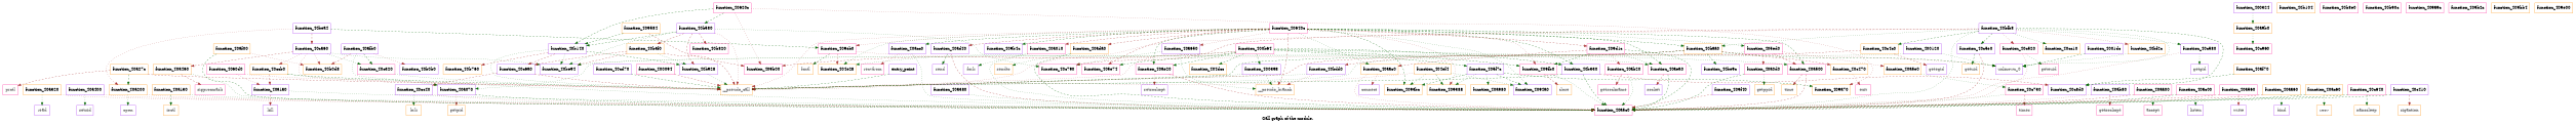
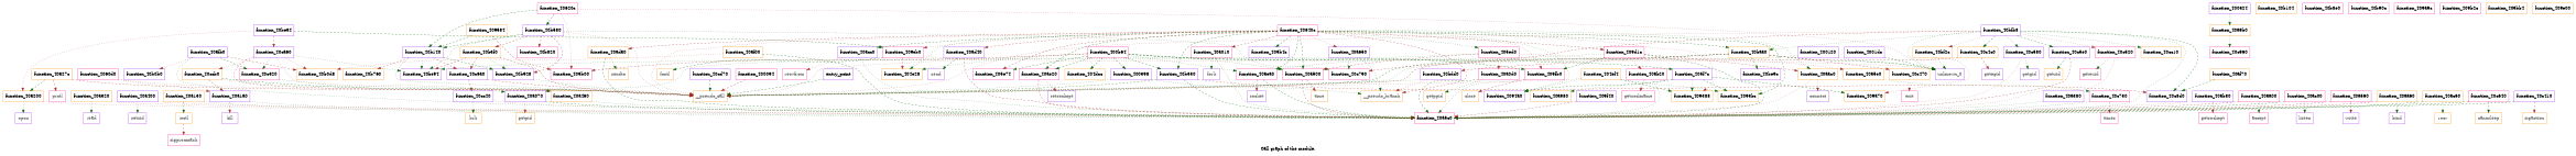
  digraph {
    label="Call graph of the module."
    node [color=purple shape=record]
    edge [color=darkgreen style=dashed]
    n1 [color=deeppink label="{function_40a5c0}"]
    n2 [label="{function_40b140}"]
    n3 [label="{function_40be94}"]
    n4 [color=darkorange label="{function_40b760}"]
    n5 [label="{function_40b928}"]
    n6 [label="{function_40c6a0}"]
    n7 [color=darkorange fontcolor=gray50 label="{__pseudo_call}"]
    n8 [label="{function_40cc40}"]
    n9 [color=darkorange label="{function_40aac0}"]
    n10 [fontcolor=gray50 label="{connect}"]
    n11 [color=darkorange label="{function_40a5e0}"]
    n12 [color=deeppink label="{function_40c730}"]
    n13 [color=deeppink fontcolor=gray50 label="{times}"]
    n14 [color=darkorange label="{function_40ada0}"]
    n15 [color=darkorange fontcolor=gray50 label="{sendto}"]
    n16 [label="{function_40a650}"]
    n17 [color=deeppink label="{function_40c790}"]
    n18 [color=darkorange fontcolor=gray50 label="{__pseudo_branch}"]
    n19 [color=darkorange label="{function_40a980}"]
    n20 [color=darkorange label="{function_40a9b0}"]
    n21 [color=deeppink label="{function_40c960}"]
    n22 [label="{function_40a1a0}"]
    n23 [fontcolor=gray50 label="{kill}"]
    n24 [color=darkorange label="{function_40a200}"]
    n25 [fontcolor=gray50 label="{open}"]
    n26 [label="{function_40bea4}"]
    n27 [label="{function_40ca60}"]
    n28 [color=deeppink label="{function_409eb0}"]
    n29 [color=darkorange label="{function_40a460}"]
    n30 [color=darkorange label="{function_40b0d8}"]
    n31 [color=deeppink label="{function_40c320}"]
    n32 [color=darkorange label="{function_40ccb0}"]
    n33 [fontcolor=gray50 label="{unknown_0}"]
    n34 [color=darkorange fontcolor=gray50 label="{fcntl}"]
    n35 [color=darkorange label="{function_404e28}"]
    n36 [color=darkorange label="{function_40a27c}"]
    n37 [color=deeppink fontcolor=gray50 label="{prctl}"]
    n38 [color=darkorange label="{function_40a320}"]
    n39 [fontcolor=gray50 label="{read}"]
    n40 [color=darkorange label="{function_40bf2c}"]
    n41 [label="{function_40a380}"]
    n42 [label="{function_40a400}"]
    n43 [fontcolor=gray50 label="{setsid}"]
    n44 [color=deeppink label="{function_40ae20}"]
    n45 [fontcolor=gray50 label="{setsockopt}"]
    n46 [color=deeppink label="{function_40a010}"]
    n47 [fontcolor=gray50 label="{fork}"]
    n48 [color=deeppink label="{function_40a0d0}"]
    n49 [color=darkorange fontcolor=gray50 label="{getppid}"]
    n50 [color=darkorange label="{function_40a130}"]
    n51 [color=darkorange fontcolor=gray50 label="{ioctl}"]
    n52 [label="{function_40a070}"]
    n53 [color=darkorange fontcolor=gray50 label="{getpid}"]
    n54 [label="{function_40b330}"]
    n55 [label="{function_40c8d0}"]
    n56 [color=deeppink label="{function_40ab20}"]
    n57 [color=deeppink fontcolor=gray50 label="{getsockname}"]
    n58 [color=deeppink fontcolor=gray50 label="{sigprocmask}"]
    n59 [color=deeppink label="{function_40aea0}"]
    n60 [fontcolor=gray50 label="{socket}"]
    n61 [label="{function_40be9c}"]
    n62 [color=darkorange label="{function_40b3f0}"]
    n63 [label="{function_40b580}"]
    n64 [color=deeppink label="{function_40b820}"]
    n65 [label="{function_40ab80}"]
    n66 [color=deeppink fontcolor=gray50 label="{getsockopt}"]
    n67 [color=darkorange label="{function_40af00}"]
    n68 [color=deeppink label="{function_40aa00}"]
    n69 [color=deeppink fontcolor=gray50 label="{accept}"]
    n70 [color=darkorange label="{function_40af70}"]
    n71 [color=deeppink label="{function_40a500}"]
    n72 [color=darkorange fontcolor=gray50 label="{time}"]
    n73 [label="{function_40afb0}"]
    n74 [label="{function_40b0b0}"]
    n75 [color=deeppink label="{function_40ac00}"]
    n76 [fontcolor=gray50 label="{listen}"]
    n77 [color=deeppink label="{function_40a560}"]
    n78 [fontcolor=gray50 label="{write}"]
    n79 [color=darkorange label="{function_40b104}"]
    n80 [color=darkorange label="{function_40aa60}"]
    n81 [fontcolor=gray50 label="{bind}"]
    n82 [color=darkorange label="{function_40ac60}"]
    n83 [color=darkorange fontcolor=gray50 label="{recv}"]
    n84 [label="{function_40bfb8}"]
    n85 [color=darkorange label="{function_40baa0}"]
    n86 [label="{function_40c580}"]
    n87 [label="{function_40c5e0}"]
    n88 [color=darkorange label="{function_40c4c0}"]
    n89 [color=deeppink label="{function_40c520}"]
    n90 [color=darkorange label="{function_40cc10}"]
    n91 [label="{function_40bdd0}"]
    n92 [color=darkorange label="{function_40c470}"]
    n93 [fontcolor=gray50 label="{getgid}"]
    n94 [color=darkorange fontcolor=gray50 label="{getuid}"]
    n95 [fontcolor=gray50 label="{getegid}"]
    n96 [color=deeppink fontcolor=gray50 label="{geteuid}"]
    n97 [color=deeppink label="{function_40b8e0}"]
    n98 [label="{function_40acc0}"]
    n99 [color=deeppink fontcolor=gray50 label="{recvfrom}"]
    n100 [color=deeppink label="{function_40b90c}"]
    n101 [label="{function_40ad40}"]
    n102 [fontcolor=gray50 label="{send}"]
    n103 [color=deeppink fontcolor=gray50 label="{exit}"]
    n104 [color=deeppink label="{function_40c640}"]
    n105 [color=darkorange fontcolor=gray50 label="{nanosleep}"]
    n106 [color=darkorange fontcolor=gray50 label="{brk}"]
    n107 [label="{function_40c410}"]
    n108 [color=darkorange fontcolor=gray50 label="{sigaction}"]
    n109 [label="{function_40cd70}"]
    n110 [color=darkorange fontcolor=gray50 label="{close}"]
    n111 [color=deeppink label="{function_400094}"]
    n112 [label="{function_400120}"]
    n113 [label="{function_4001dc}"]
    n114 [label="{entry_point}"]
    n115 [label="{function_400324}"]
    n116 [label="{function_400398}"]
    n117 [color=deeppink label="{function_400b64}"]
    n118 [color=darkorange label="{function_404dcc}"]
    n119 [color=deeppink label="{function_405e74}"]
    n120 [label="{function_405f7c}"]
    n121 [color=deeppink label="{function_409b00}"]
    n122 [color=deeppink label="{function_409fb0}"]
    n123 [color=darkorange label="{function_409388}"]
    n124 [color=darkorange label="{function_4093bc}"]
    n125 [label="{function_4094a0}"]
    n126 [color=darkorange label="{function_409a70}"]
    n127 [color=deeppink label="{function_40640c}"]
    n128 [color=deeppink label="{function_405ed0}"]
    n129 [label="{function_409b4c}"]
    n130 [color=deeppink label="{function_409d1c}"]
    n131 [color=darkorange label="{function_404ef4}"]
    n132 [color=deeppink label="{function_4060d0}"]
    n133 [color=deeppink label="{function_40620c}"]
    n134 [color=darkorange label="{function_409584}"]
    n135 [color=deeppink label="{function_409a9c}"]
    n136 [color=deeppink label="{function_409b2c}"]
    n137 [color=darkorange label="{function_409bb4}"]
    n138 [color=darkorange label="{function_409e00}"]
    n139 [label="{function_409f40}"]
    n2 -> n3 [style=dotted]
    n2 -> n4 [color=brown]
    n2 -> n5
    n2 -> n6 [color=brown]
    n2 -> n7 [style=dotted]
    n5 -> n7 [style=dotted]
    n6 -> n7 [color=brown]
    n6 -> n8 [color=brown]
    n8 -> n1 [color=brown style=dotted]
    n8 -> n106 [style=dotted]
    n9 -> n1 [color=brown style=dotted]
    n9 -> n10 [color=brown style=dotted]
    n11 -> n12 [style=dotted]
    n12 -> n1 [style=dotted]
    n12 -> n13 [color=brown]
    n14 -> n1
    n14 -> n15 [style=dotted]
    n16 -> n17 [style=dotted]
    n16 -> n18 [style=dotted]
    n20 -> n21 [style=dotted]
    n22 -> n1 [style=dotted]
    n22 -> n23 [color=brown]
    n24 -> n1 [color=brown style=dotted]
    n24 -> n25 [style=dotted]
    n26 -> n24 [color=brown style=dotted]
    n26 -> n27 [color=brown]
    n26 -> n28
    n27 -> n3 [style=dotted]
    n27 -> n7 [color=brown style=dotted]
    n27 -> n29 [color=brown]
    n27 -> n30 [color=brown style=dotted]
    n27 -> n31 [style=dotted]
    n27 -> n32 [color=brown style=dotted]
    n28 -> n33 [color=brown style=dotted]
    n28 -> n34
    n28 -> n35 [color=brown]
    n29 -> n1 [style=dotted]
-   n29 -> n58 [color=brown]
+   n51 -> n58 [color=brown]
    n31 -> n7 [style=dotted]
    n32 -> n7
    n32 -> n22 [color=brown]
    n32 -> n52 [style=dotted]
    n36 -> n7 [color=brown]
    n36 -> n24
    n36 -> n37 [color=brown]
    n38 -> n1 [color=brown style=dotted]
    n38 -> n39 [style=dotted]
    n40 -> n33 [style=dotted]
    n41 -> n1 [style=dotted]
    n42 -> n1 [color=brown style=dotted]
    n42 -> n43 [style=dotted]
    n44 -> n1 [color=brown]
    n44 -> n45 [color=brown style=dotted]
    n46 -> n1 [style=dotted]
    n46 -> n47 [style=dotted]
    n48 -> n1
    n48 -> n49 [style=dotted]
    n50 -> n1 [style=dotted]
    n50 -> n51
    n52 -> n1
    n52 -> n53 [color=brown style=dotted]
    n54 -> n1
    n54 -> n7
    n54 -> n55 [color=brown]
    n56 -> n1 [style=dotted]
    n56 -> n57 [color=brown]
    n59 -> n1
    n59 -> n60 [color=brown]
    n62 -> n3 [color=brown]
    n62 -> n5 [style=dotted]
    n62 -> n6 [color=brown]
    n62 -> n7 [color=brown]
    n63 -> n2
    n63 -> n3 [style=dotted]
    n63 -> n5 [color=brown]
    n63 -> n7 [color=brown style=dotted]
    n63 -> n17 [style=dotted]
    n63 -> n62 [color=brown]
    n63 -> n64 [color=brown]
    n65 -> n1 [color=brown style=dotted]
    n65 -> n66 [color=brown]
    n67 -> n1
    n67 -> n30 [color=brown style=dotted]
    n68 -> n1 [color=brown]
    n68 -> n69 [style=dotted]
    n70 -> n55
    n71 -> n1 [color=brown]
    n71 -> n72 [color=brown]
    n73 -> n1 [style=dotted]
    n73 -> n30 [color=brown]
    n73 -> n31
    n73 -> n74 [color=brown style=dotted]
    n75 -> n1
    n75 -> n76 [style=dotted]
    n77 -> n1 [color=brown]
    n77 -> n78 [color=brown]
    n80 -> n1 [color=brown]
    n80 -> n81 [style=dotted]
    n82 -> n1
    n82 -> n83 [style=dotted]
    n84 -> n1 [style=dotted]
    n84 -> n7 [color=brown style=dotted]
    n84 -> n17 [color=brown]
    n84 -> n33 [style=dotted]
    n84 -> n40 [color=brown style=dotted]
    n84 -> n55
    n84 -> n85 [style=dotted]
    n84 -> n86 [style=dotted]
    n84 -> n87
    n84 -> n88
    n84 -> n89 [color=brown style=dotted]
    n84 -> n90 [style=dotted]
    n85 -> n3 [style=dotted]
    n85 -> n7
    n85 -> n33
    n85 -> n61
    n85 -> n91 [color=brown]
    n85 -> n92 [color=brown]
    n86 -> n1 [color=brown style=dotted]
    n86 -> n93 [style=dotted]
    n87 -> n1 [color=brown]
    n87 -> n94
    n88 -> n7 [color=brown]
    n88 -> n95 [color=brown]
    n89 -> n1 [color=brown style=dotted]
    n89 -> n96 [style=dotted]
    n91 -> n7 [style=dotted]
    n91 -> n18 [color=brown style=dotted]
    n92 -> n103 [color=brown style=dotted]
    n98 -> n1 [style=dotted]
    n98 -> n99 [color=brown style=dotted]
    n101 -> n1 [color=brown]
    n101 -> n102
    n104 -> n1
    n104 -> n105
    n107 -> n1
    n107 -> n108 [color=brown]
    n109 -> n7
    n111 -> n7 [color=brown]
    n112 -> n7 [style=dotted]
    n112 -> n33 [style=dotted]
    n113 -> n33
    n114 -> n7
    n115 -> n20 [style=dotted]
    n116 -> n7 [style=dotted]
    n116 -> n18 [style=dotted]
    n117 -> n7 [color=brown style=dotted]
    n117 -> n35 [style=dotted]
    n117 -> n44
    n117 -> n54
    n117 -> n59 [style=dotted]
    n117 -> n71 [style=dotted]
    n117 -> n116
    n117 -> n118
    n117 -> n119
    n117 -> n120
    n117 -> n121 [color=brown]
    n117 -> n122
    n120 -> n19 [style=dotted]
    n120 -> n123 [style=dotted]
    n120 -> n124
    n120 -> n125
    n120 -> n126
    n122 -> n1 [style=dotted]
    n122 -> n110 [color=brown]
    n127 -> n7 [color=brown style=dotted]
    n127 -> n9 [style=dotted]
    n127 -> n14 [color=brown]
    n127 -> n16 [color=brown style=dotted]
    n127 -> n18 [color=brown]
    n127 -> n28 [color=brown style=dotted]
    n127 -> n35 [style=dotted]
    n127 -> n44
    n127 -> n46 [color=brown]
    n127 -> n54
    n127 -> n59
    n127 -> n71
    n127 -> n85
    n127 -> n98
    n127 -> n101 [color=brown]
    n127 -> n119 [color=brown]
    n127 -> n122 [color=brown style=dotted]
    n127 -> n123 [color=brown style=dotted]
    n127 -> n124
    n127 -> n125 [style=dotted]
    n127 -> n128 [style=dotted]
    n127 -> n129
    n127 -> n130 [color=brown]
    n128 -> n11 [color=brown style=dotted]
    n128 -> n48 [color=brown style=dotted]
    n128 -> n52 [style=dotted]
    n128 -> n71 [color=brown]
    n130 -> n1
    n130 -> n9 [color=brown]
    n130 -> n56 [color=brown style=dotted]
    n130 -> n59 [style=dotted]
    n130 -> n122
    n131 -> n7 [color=brown style=dotted]
    n131 -> n123
    n131 -> n124 [style=dotted]
    n131 -> n125 [style=dotted]
    n132 -> n7 [color=brown style=dotted]
    n132 -> n22 [color=brown style=dotted]
    n133 -> n2
    n133 -> n63
    n133 -> n121 [color=brown style=dotted]
    n133 -> n126 [color=brown style=dotted]
    n134 -> n2
    n134 -> n121 [color=brown]
    n139 -> n1 [color=brown]
  }
